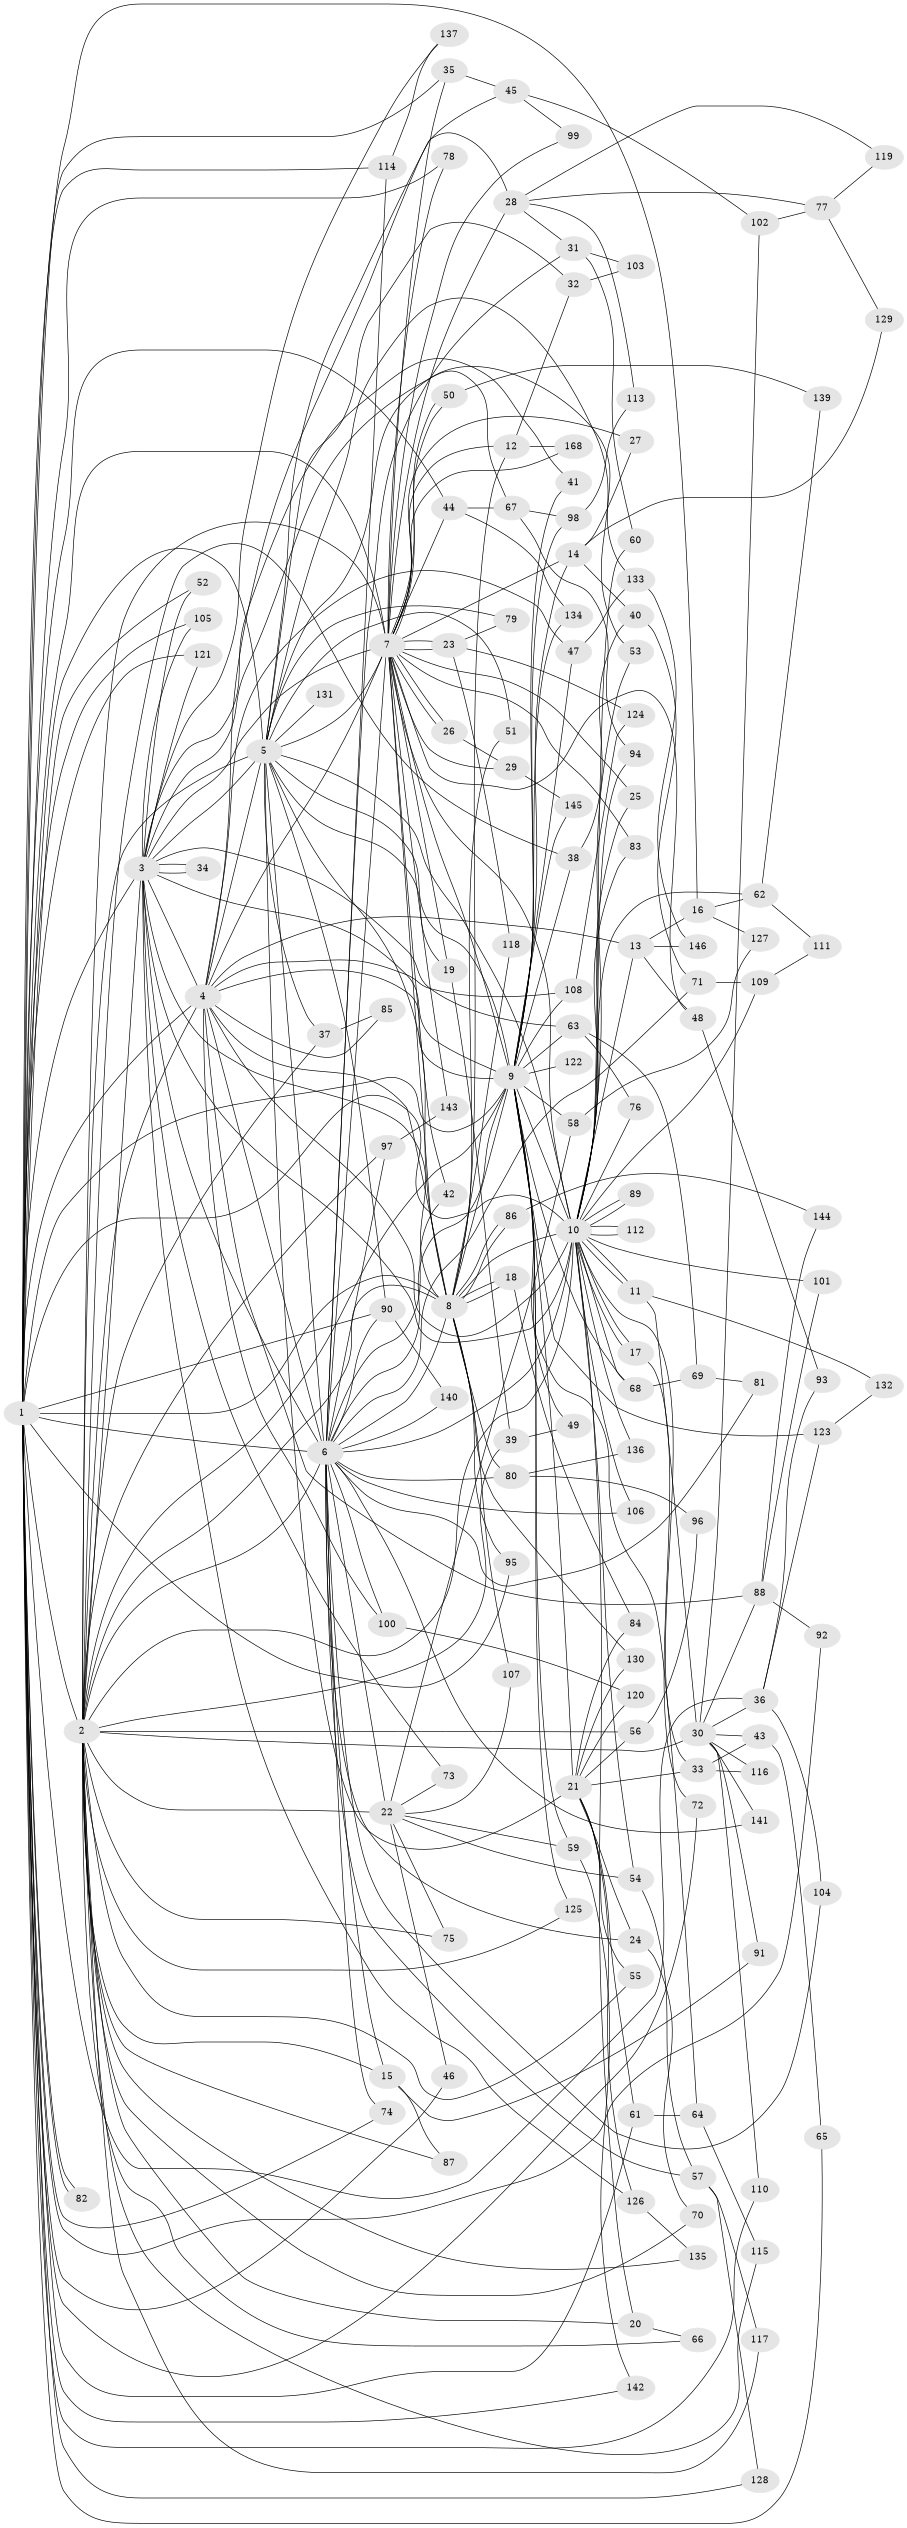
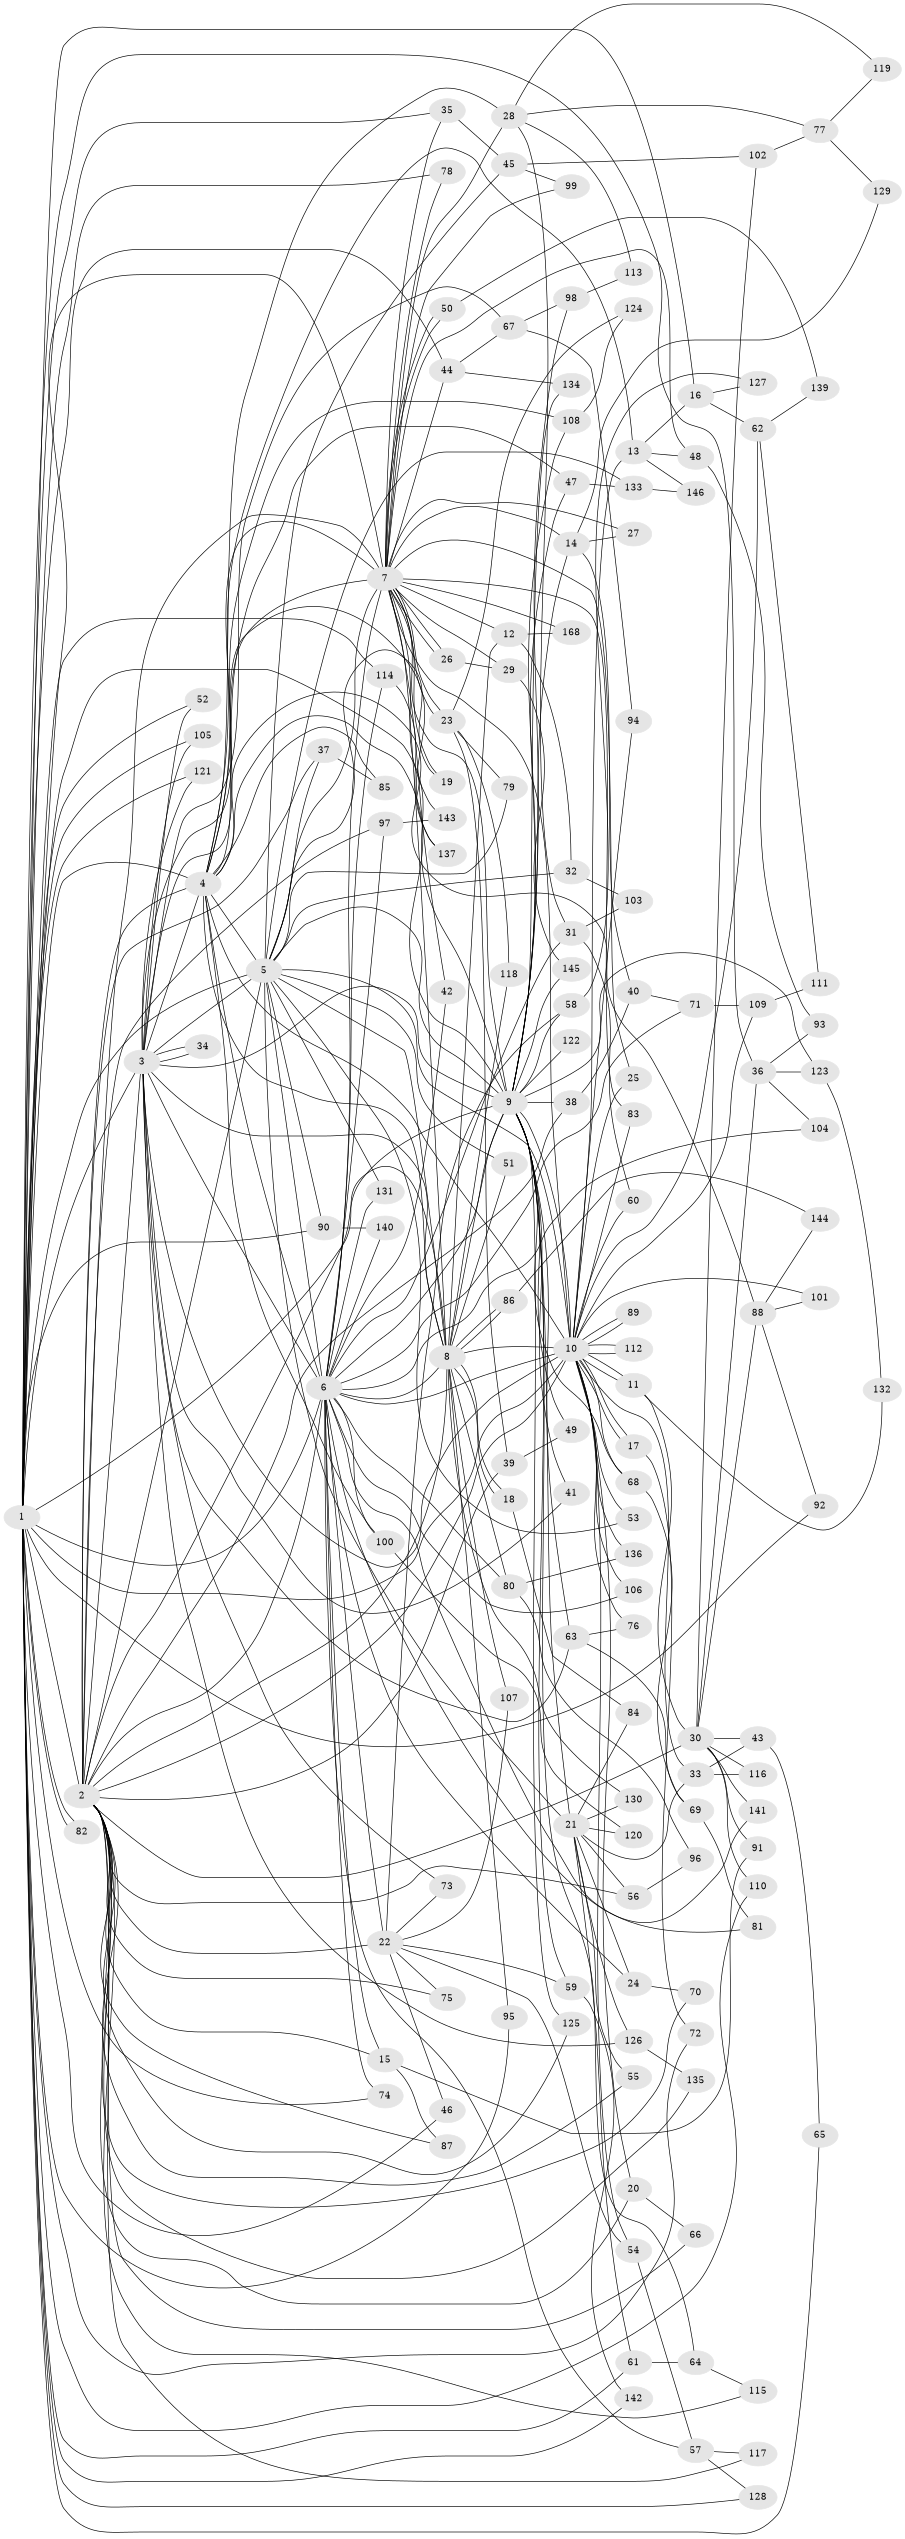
  graph {
    rankdir=LR
    node [color=gray90 style=filled]
    1
    2
    3
    4
    5
    6
    7
    8
    9
    10
    16
    35
    36
    44
    46
    52
    61
    65
    72
    74
    78
    82
    90
    92
    95
    105
    110
    114
    121
    128
    142
    15
    20
    22
    30
    37
    38
    39
    55
    56
    66
    70
    75
    87
    97
    115
    117
    125
    135
    34
    41
    63
    67
    73
    126
    137
    13
    28
    47
    85
    88
    100
    108
    19
    21
    32
    45
    51
    53
    79
    131
    133
    24
    31
    42
    57
    71
    80
    81
    104
    106
    140
    141
    12
    14
    23
    25
    26
    27
    29
    48
    50
    83
    99
    n95 [label=168]
    143
    18
    86
    107
    118
    130
    49
    58
    59
    64
    68
    98
    122
    123
    134
    145
    11
    17
    33
    54
    60
    62
    76
    89
    94
    101
    109
    112
    136
    127
    93
    91
    43
    102
    116
    40
    96
    69
    146
    77
    113
    119
    144
    120
    124
    84
    103
    129
    139
    132
    111
    1 -- 2
    1 -- 3
    1 -- 4
    1 -- 5
    1 -- 6
    1 -- 7
    1 -- 8
    1 -- 9
    1 -- 10
    1 -- 16
    1 -- 35
    1 -- 36
    1 -- 44
    1 -- 46
    1 -- 52
    1 -- 61
    1 -- 65
    1 -- 72
    1 -- 74
    1 -- 78
    1 -- 82
    1 -- 82
    1 -- 90
    1 -- 92
    1 -- 95
    1 -- 105
    1 -- 110
    1 -- 114
    1 -- 121
    1 -- 128
    1 -- 142
    2 -- 3
    2 -- 4
    2 -- 5
    2 -- 6
    2 -- 7
    2 -- 8
    2 -- 9
    2 -- 10
    2 -- 15
    2 -- 20
    2 -- 22
    2 -- 30
    2 -- 37
    2 -- 38
    2 -- 39
    2 -- 55
    2 -- 56
    2 -- 66
    2 -- 70
    2 -- 75
    2 -- 87
    2 -- 97
    2 -- 115
    2 -- 117
    2 -- 125
    2 -- 135
    3 -- 4
    3 -- 5
    3 -- 6
    3 -- 7
    3 -- 8
    3 -- 9
    3 -- 10
    3 -- 52
    3 -- 105
    3 -- 121
    3 -- 34
    3 -- 34
    3 -- 41
    3 -- 63
    3 -- 67
    3 -- 73
    3 -- 126
    3 -- 137
    4 -- 5
    4 -- 6
    4 -- 7
    4 -- 8
    4 -- 9
    4 -- 10
    4 -- 13
    4 -- 28
    4 -- 47
    4 -- 85
    4 -- 88
    4 -- 100
    4 -- 108
    5 -- 6
    5 -- 7
    5 -- 8
    5 -- 9
    5 -- 10
    5 -- 90
    5 -- 37
    5 -- 19
    5 -- 21
    5 -- 32
    5 -- 45
    5 -- 51
    5 -- 53
    5 -- 79
    5 -- 131
    5 -- 133
    6 -- 7
    6 -- 8
    6 -- 9
    6 -- 10
    6 -- 74
    6 -- 114
    6 -- 15
    6 -- 22
    6 -- 97
    6 -- 100
-   6 -- 90
+   6 -- 131
    6 -- 24
    6 -- 31
    6 -- 42
    6 -- 57
    6 -- 71
    6 -- 80
    6 -- 81
    6 -- 104
    6 -- 106
    6 -- 140
    6 -- 141
    7 -- 8
    7 -- 9
    7 -- 10
    7 -- 35
    7 -- 44
    7 -- 78
    7 -- 28
    7 -- 19
    7 -- 42
    7 -- 12
    7 -- 14
    7 -- 23
    7 -- 23
    7 -- 25
    7 -- 26
    7 -- 26
    7 -- 27
    7 -- 29
    7 -- 48
    7 -- 50
    7 -- 50
    7 -- 83
    7 -- 99
    7 -- n95
    7 -- 143
    8 -- 9
    8 -- 10
    8 -- 95
    8 -- 51
    8 -- 80
    8 -- 12
    8 -- 18
    8 -- 18
    8 -- 86
    8 -- 86
    8 -- 107
    8 -- 118
    8 -- 130
    9 -- 10
    9 -- 38
    9 -- 125
    9 -- 41
    9 -- 63
    9 -- 47
    9 -- 108
    9 -- 21
    9 -- 14
    9 -- 49
    9 -- 58
    9 -- 59
    9 -- 64
    9 -- 68
    9 -- 98
    9 -- 122
    9 -- 123
    9 -- 134
    9 -- 145
    10 -- 20
    10 -- 13
    10 -- 53
    10 -- 106
    10 -- 25
    10 -- 83
    10 -- 68
    10 -- 11
    10 -- 11
    10 -- 17
    10 -- 17
    10 -- 33
    10 -- 54
    10 -- 60
    10 -- 62
    10 -- 76
    10 -- 89
    10 -- 89
    10 -- 94
    10 -- 101
    10 -- 109
    10 -- 112
    10 -- 112
    10 -- 136
    16 -- 62
    16 -- 127
    35 -- 45
    36 -- 104
    36 -- 123
    36 -- 93
    44 -- 67
    44 -- 134
    61 -- 64
    90 -- 140
    114 -- 137
    15 -- 87
    15 -- 91
    20 -- 66
    22 -- 46
    22 -- 75
    22 -- 73
    22 -- 107
    22 -- 58
    22 -- 59
    22 -- 54
    30 -- 36
    30 -- 110
    30 -- 88
    30 -- 141
    30 -- 91
    30 -- 43
    30 -- 102
    30 -- 116
    37 -- 85
    38 -- 40
    39 -- 49
    56 -- 96
    97 -- 143
    63 -- 76
    63 -- 69
    67 -- 98
    67 -- 94
    126 -- 135
    13 -- 16
    13 -- 48
    13 -- 146
    28 -- 31
    28 -- 77
    28 -- 113
    28 -- 119
    47 -- 133
    88 -- 92
    88 -- 101
    88 -- 144
    100 -- 120
    108 -- 124
    21 -- 61
    21 -- 55
    21 -- 56
    21 -- 126
    21 -- 24
    21 -- 130
    21 -- 33
    21 -- 120
    21 -- 84
    32 -- 103
    45 -- 99
    45 -- 102
    133 -- 146
    24 -- 70
    31 -- 60
    31 -- 103
    57 -- 128
    57 -- 117
    71 -- 109
    80 -- 136
    80 -- 96
    12 -- 32
    12 -- n95
    14 -- 27
    14 -- 40
    14 -- 129
-   19 -- 39
+   23 -- 39
    23 -- 79
    23 -- 118
    23 -- 124
    26 -- 29
    29 -- 145
    48 -- 93
    50 -- 139
    18 -- 84
    86 -- 144
    58 -- 127
    59 -- 142
    64 -- 115
    68 -- 69
    98 -- 113
    123 -- 132
    11 -- 30
    11 -- 132
    17 -- 72
    33 -- 43
    33 -- 116
    54 -- 57
    62 -- 139
    62 -- 111
    109 -- 111
    43 -- 65
    102 -- 77
    40 -- 71
    69 -- 81
    77 -- 119
    77 -- 129
  }
